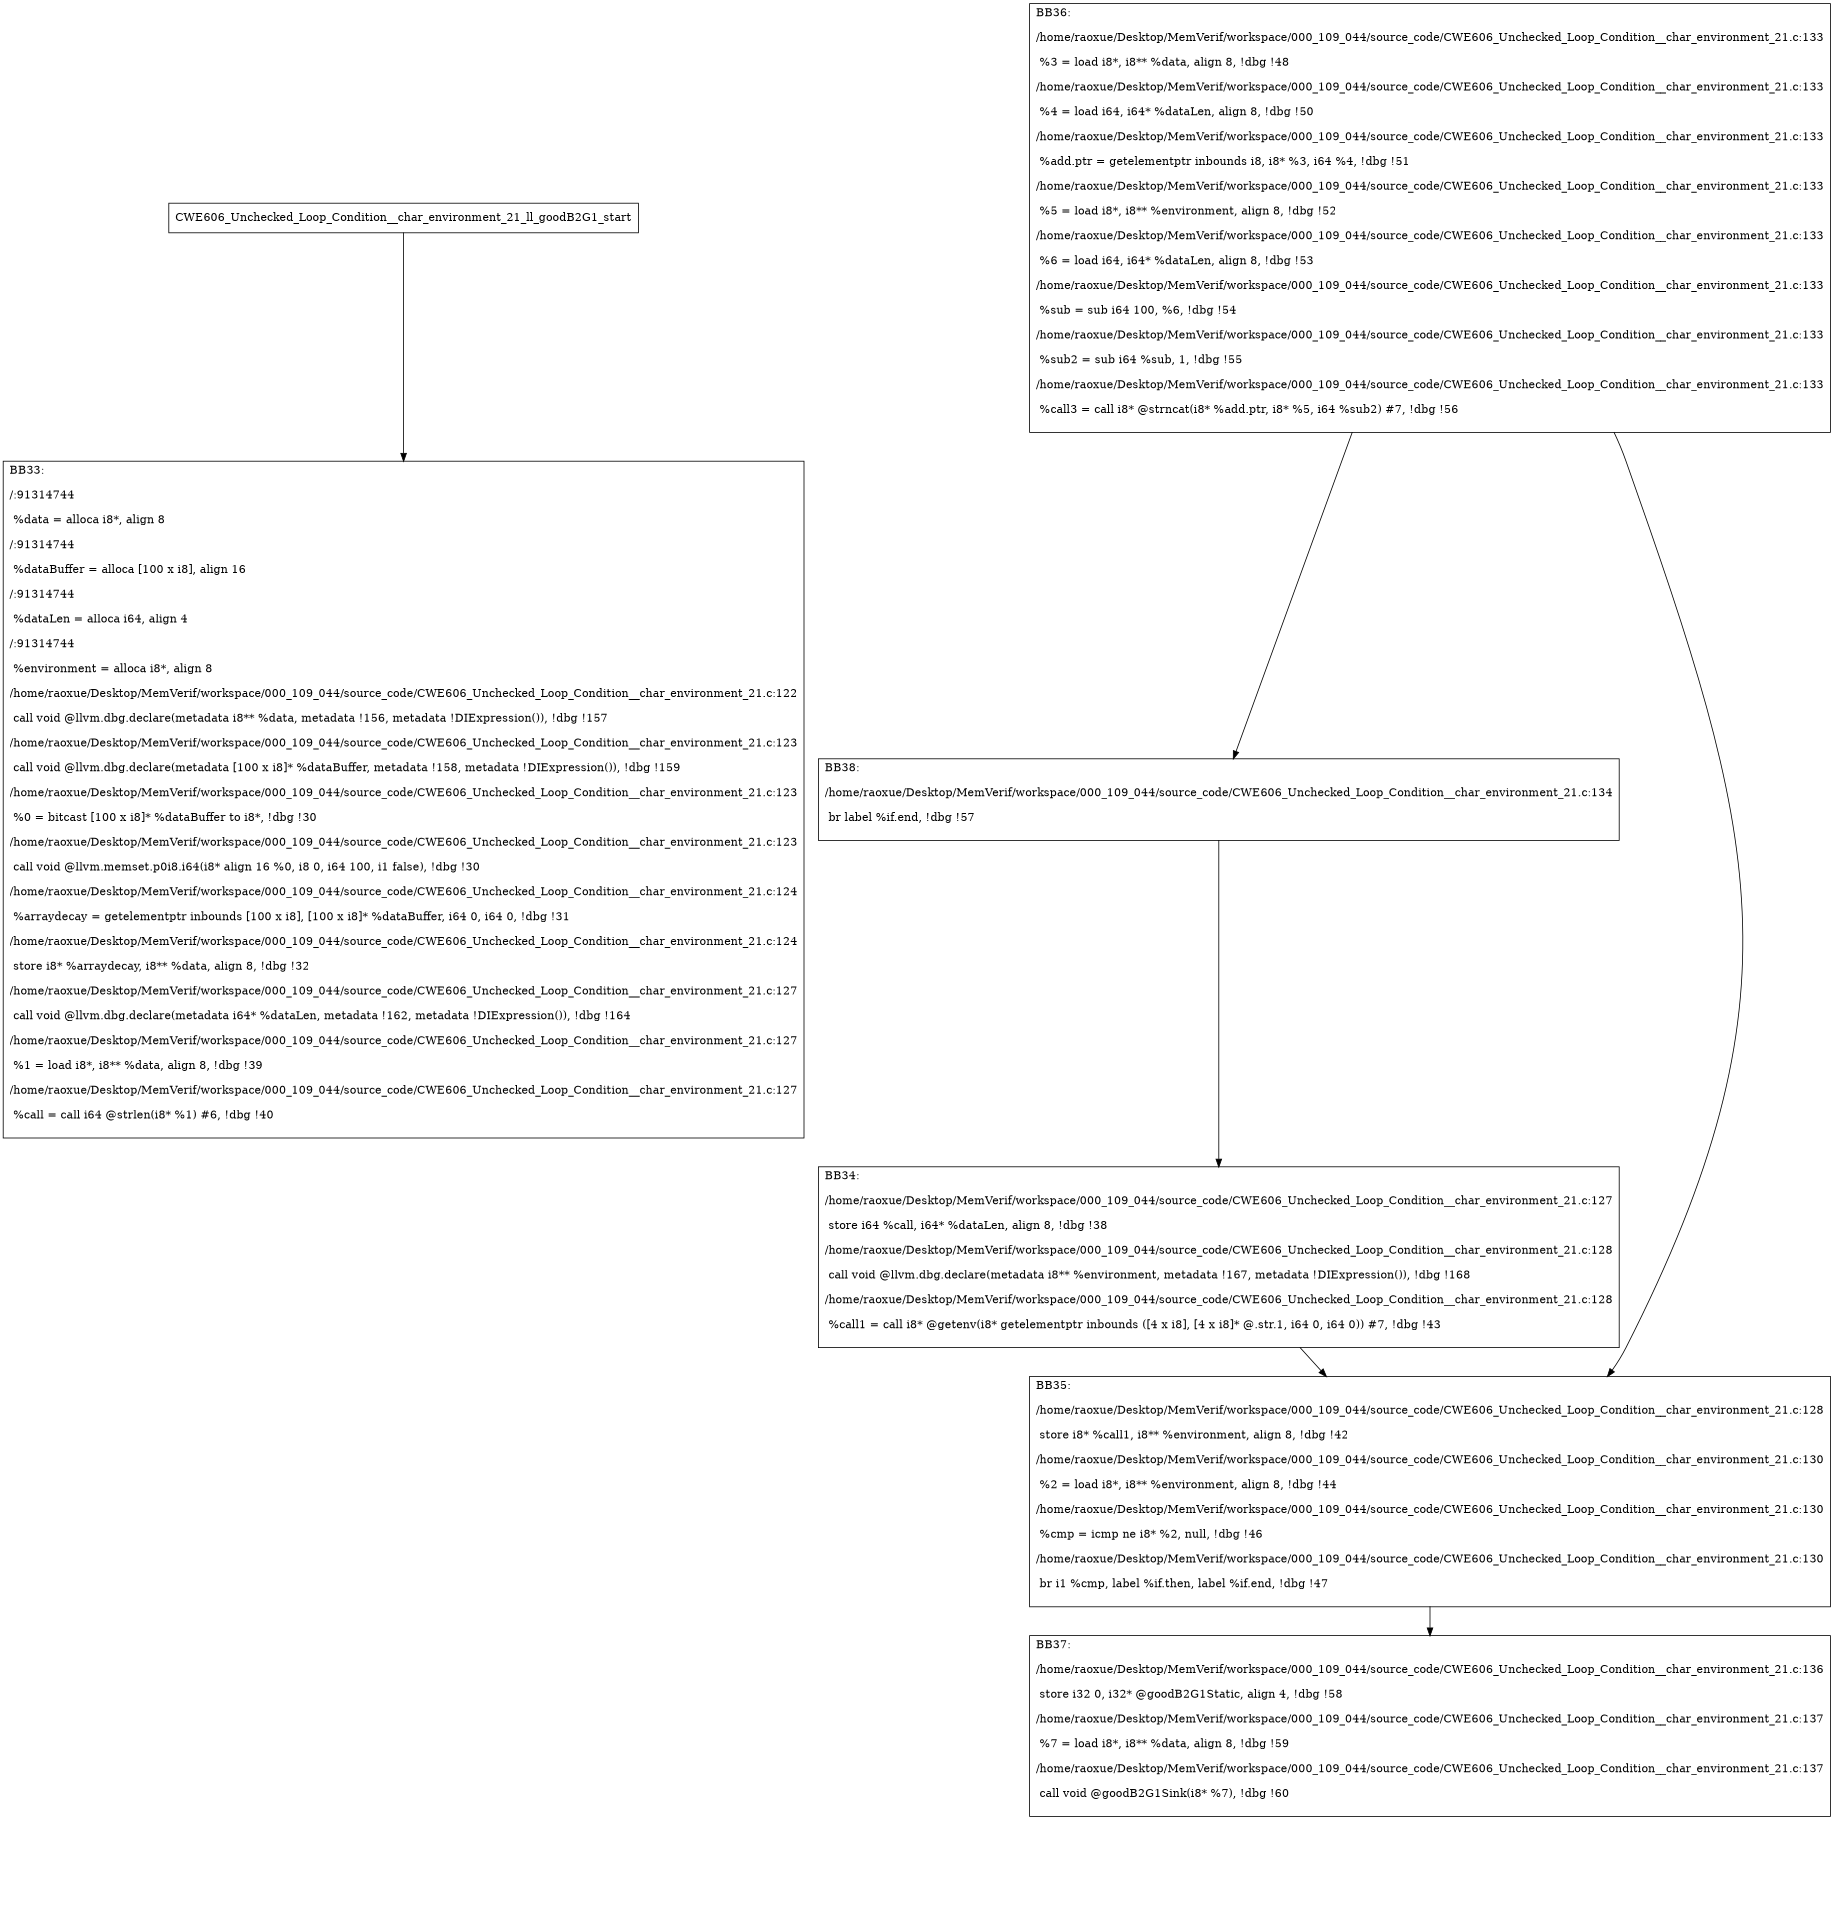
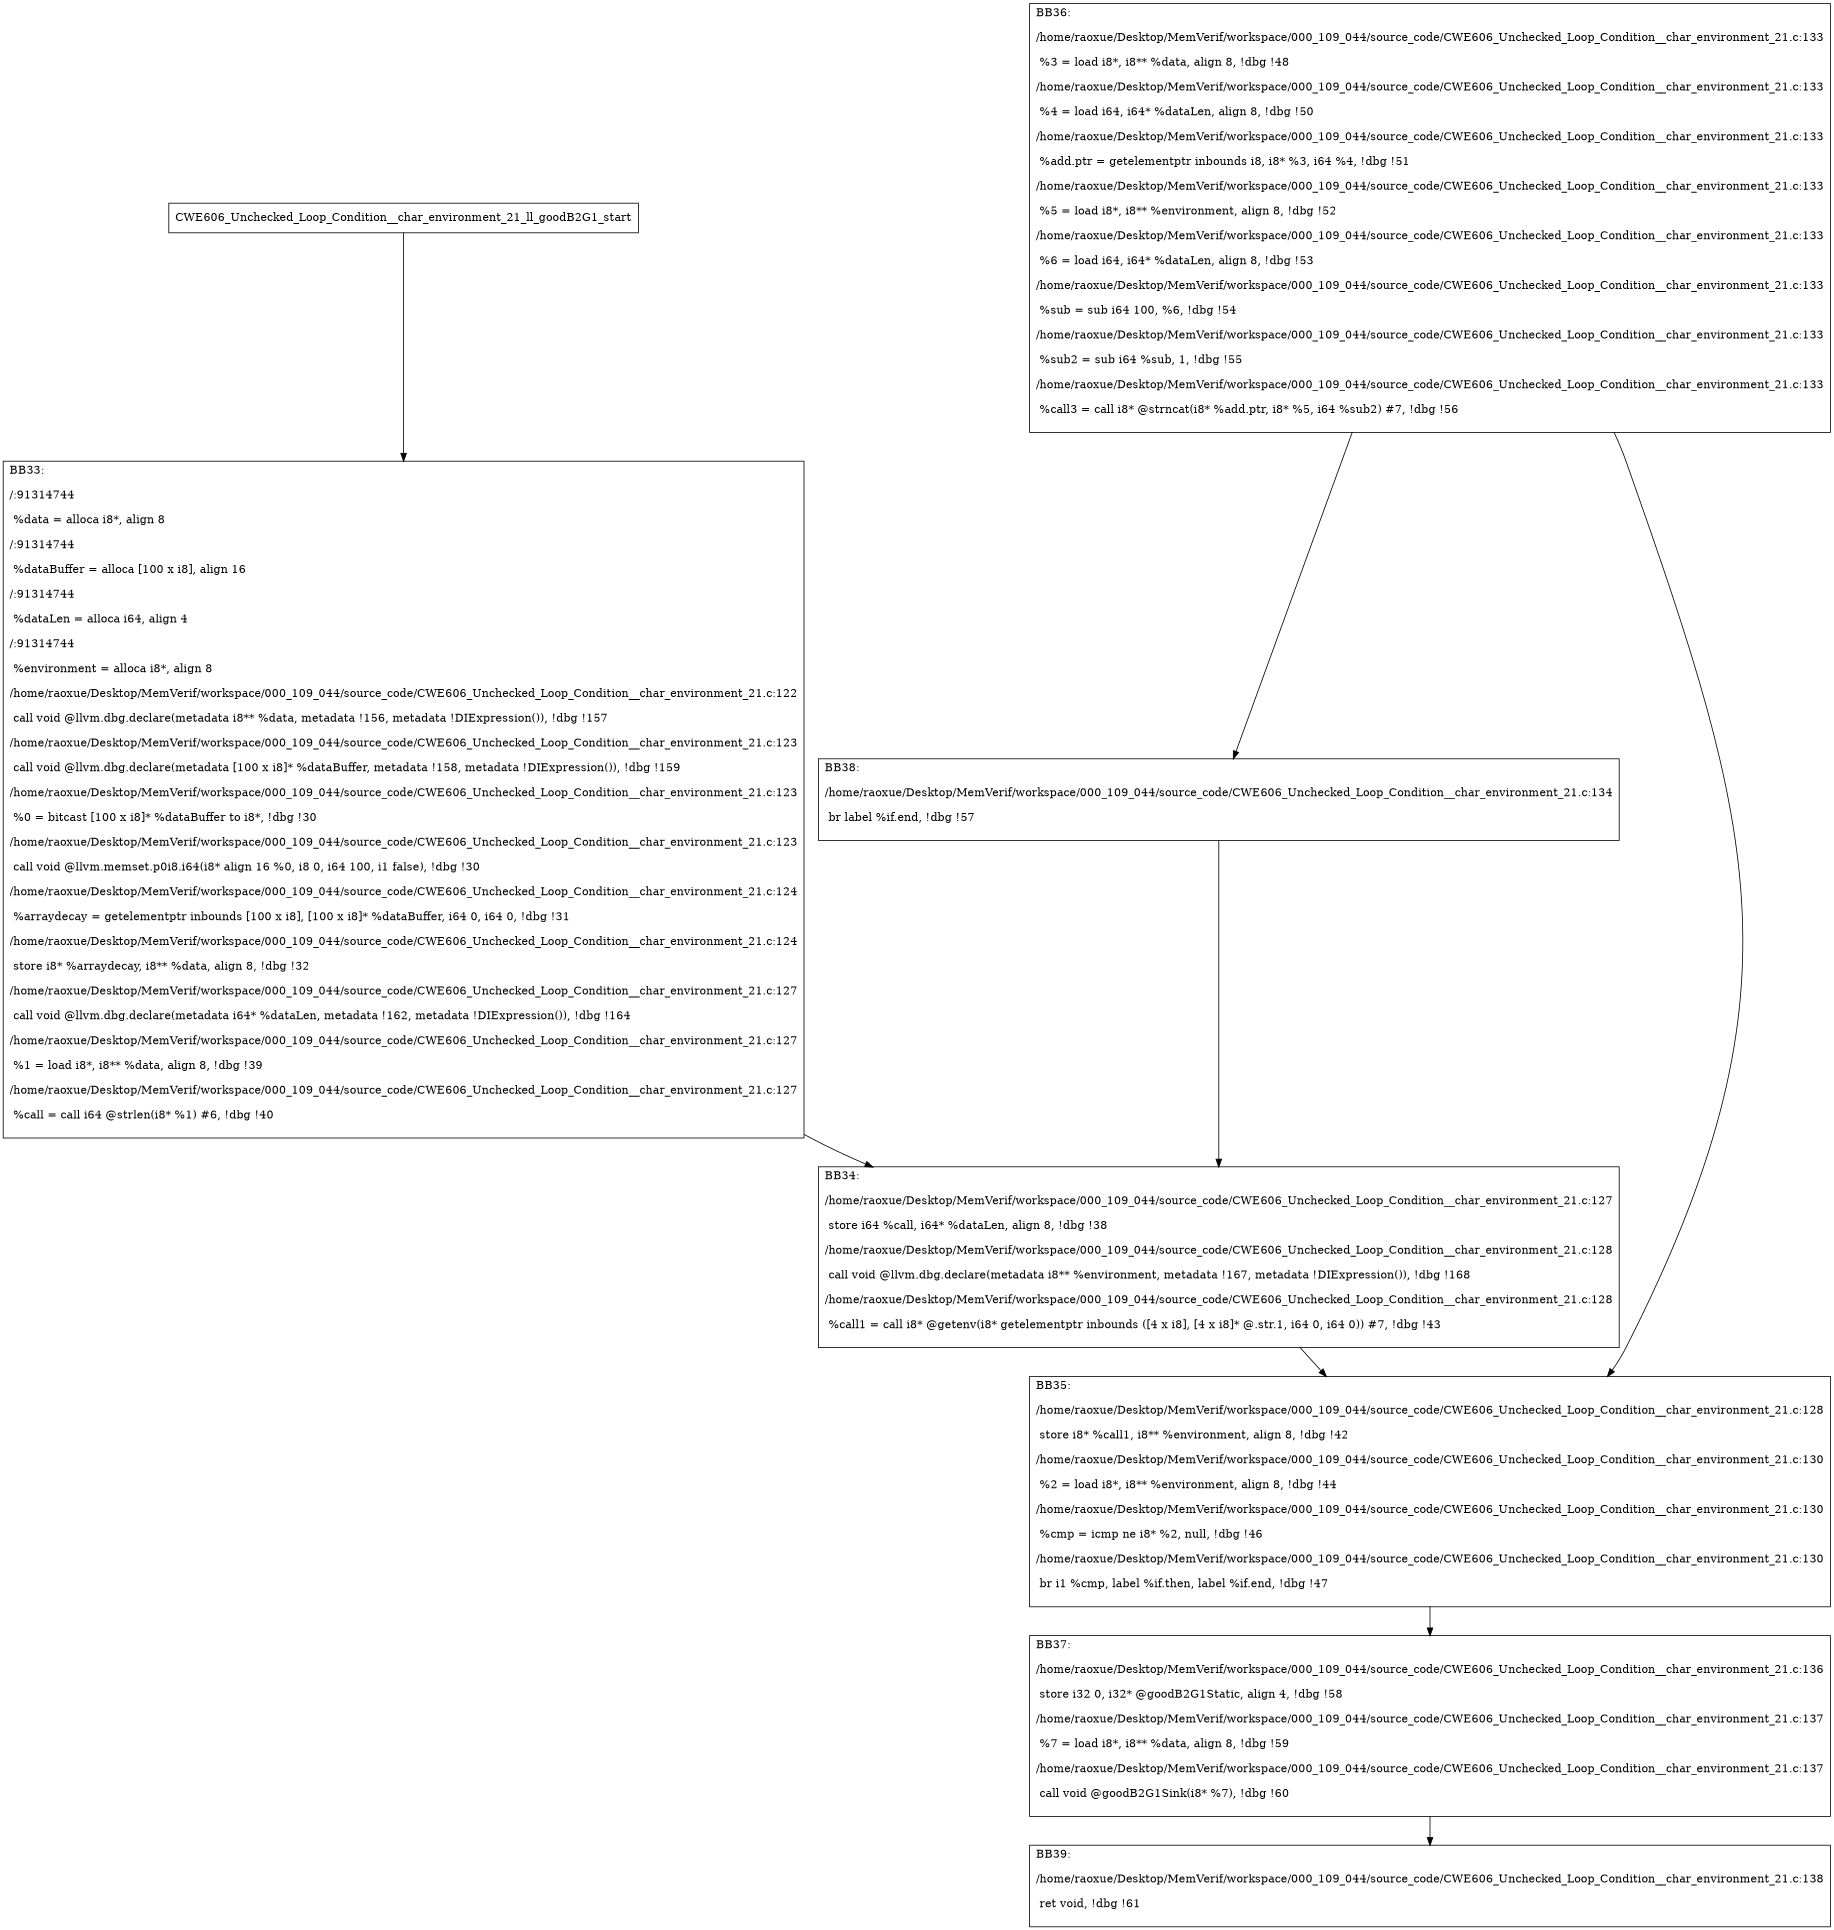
  digraph {
    fontname="DejaVu Serif"
    node [fontname="DejaVu Serif" shape=record]
    edge [fontname="DejaVu Serif"]
    n1 [label="{CWE606_Unchecked_Loop_Condition__char_environment_21_ll_goodB2G1_start}"]
    n2 [label="{BB33:\l\l/:91314744\l\n  %data = alloca i8*, align 8\l\n/:91314744\l\n  %dataBuffer = alloca [100 x i8], align 16\l\n/:91314744\l\n  %dataLen = alloca i64, align 4\l\n/:91314744\l\n  %environment = alloca i8*, align 8\l\n/home/raoxue/Desktop/MemVerif/workspace/000_109_044/source_code/CWE606_Unchecked_Loop_Condition__char_environment_21.c:122\l\n  call void @llvm.dbg.declare(metadata i8** %data, metadata !156, metadata !DIExpression()), !dbg !157\l\n/home/raoxue/Desktop/MemVerif/workspace/000_109_044/source_code/CWE606_Unchecked_Loop_Condition__char_environment_21.c:123\l\n  call void @llvm.dbg.declare(metadata [100 x i8]* %dataBuffer, metadata !158, metadata !DIExpression()), !dbg !159\l\n/home/raoxue/Desktop/MemVerif/workspace/000_109_044/source_code/CWE606_Unchecked_Loop_Condition__char_environment_21.c:123\l\n  %0 = bitcast [100 x i8]* %dataBuffer to i8*, !dbg !30\l\n/home/raoxue/Desktop/MemVerif/workspace/000_109_044/source_code/CWE606_Unchecked_Loop_Condition__char_environment_21.c:123\l\n  call void @llvm.memset.p0i8.i64(i8* align 16 %0, i8 0, i64 100, i1 false), !dbg !30\l\n/home/raoxue/Desktop/MemVerif/workspace/000_109_044/source_code/CWE606_Unchecked_Loop_Condition__char_environment_21.c:124\l\n  %arraydecay = getelementptr inbounds [100 x i8], [100 x i8]* %dataBuffer, i64 0, i64 0, !dbg !31\l\n/home/raoxue/Desktop/MemVerif/workspace/000_109_044/source_code/CWE606_Unchecked_Loop_Condition__char_environment_21.c:124\l\n  store i8* %arraydecay, i8** %data, align 8, !dbg !32\l\n/home/raoxue/Desktop/MemVerif/workspace/000_109_044/source_code/CWE606_Unchecked_Loop_Condition__char_environment_21.c:127\l\n  call void @llvm.dbg.declare(metadata i64* %dataLen, metadata !162, metadata !DIExpression()), !dbg !164\l\n/home/raoxue/Desktop/MemVerif/workspace/000_109_044/source_code/CWE606_Unchecked_Loop_Condition__char_environment_21.c:127\l\n  %1 = load i8*, i8** %data, align 8, !dbg !39\l\n/home/raoxue/Desktop/MemVerif/workspace/000_109_044/source_code/CWE606_Unchecked_Loop_Condition__char_environment_21.c:127\l\n  %call = call i64 @strlen(i8* %1) #6, !dbg !40\l\n}"]
    n3 [label="{BB34:\l\l/home/raoxue/Desktop/MemVerif/workspace/000_109_044/source_code/CWE606_Unchecked_Loop_Condition__char_environment_21.c:127\l\n  store i64 %call, i64* %dataLen, align 8, !dbg !38\l\n/home/raoxue/Desktop/MemVerif/workspace/000_109_044/source_code/CWE606_Unchecked_Loop_Condition__char_environment_21.c:128\l\n  call void @llvm.dbg.declare(metadata i8** %environment, metadata !167, metadata !DIExpression()), !dbg !168\l\n/home/raoxue/Desktop/MemVerif/workspace/000_109_044/source_code/CWE606_Unchecked_Loop_Condition__char_environment_21.c:128\l\n  %call1 = call i8* @getenv(i8* getelementptr inbounds ([4 x i8], [4 x i8]* @.str.1, i64 0, i64 0)) #7, !dbg !43\l\n}"]
    n4 [label="{BB35:\l\l/home/raoxue/Desktop/MemVerif/workspace/000_109_044/source_code/CWE606_Unchecked_Loop_Condition__char_environment_21.c:128\l\n  store i8* %call1, i8** %environment, align 8, !dbg !42\l\n/home/raoxue/Desktop/MemVerif/workspace/000_109_044/source_code/CWE606_Unchecked_Loop_Condition__char_environment_21.c:130\l\n  %2 = load i8*, i8** %environment, align 8, !dbg !44\l\n/home/raoxue/Desktop/MemVerif/workspace/000_109_044/source_code/CWE606_Unchecked_Loop_Condition__char_environment_21.c:130\l\n  %cmp = icmp ne i8* %2, null, !dbg !46\l\n/home/raoxue/Desktop/MemVerif/workspace/000_109_044/source_code/CWE606_Unchecked_Loop_Condition__char_environment_21.c:130\l\n  br i1 %cmp, label %if.then, label %if.end, !dbg !47\l\n}"]
    n5 [label="{BB37:\l\l/home/raoxue/Desktop/MemVerif/workspace/000_109_044/source_code/CWE606_Unchecked_Loop_Condition__char_environment_21.c:136\l\n  store i32 0, i32* @goodB2G1Static, align 4, !dbg !58\l\n/home/raoxue/Desktop/MemVerif/workspace/000_109_044/source_code/CWE606_Unchecked_Loop_Condition__char_environment_21.c:137\l\n  %7 = load i8*, i8** %data, align 8, !dbg !59\l\n/home/raoxue/Desktop/MemVerif/workspace/000_109_044/source_code/CWE606_Unchecked_Loop_Condition__char_environment_21.c:137\l\n  call void @goodB2G1Sink(i8* %7), !dbg !60\l\n}"]
    n6 [label="{BB36:\l\l/home/raoxue/Desktop/MemVerif/workspace/000_109_044/source_code/CWE606_Unchecked_Loop_Condition__char_environment_21.c:133\l\n  %3 = load i8*, i8** %data, align 8, !dbg !48\l\n/home/raoxue/Desktop/MemVerif/workspace/000_109_044/source_code/CWE606_Unchecked_Loop_Condition__char_environment_21.c:133\l\n  %4 = load i64, i64* %dataLen, align 8, !dbg !50\l\n/home/raoxue/Desktop/MemVerif/workspace/000_109_044/source_code/CWE606_Unchecked_Loop_Condition__char_environment_21.c:133\l\n  %add.ptr = getelementptr inbounds i8, i8* %3, i64 %4, !dbg !51\l\n/home/raoxue/Desktop/MemVerif/workspace/000_109_044/source_code/CWE606_Unchecked_Loop_Condition__char_environment_21.c:133\l\n  %5 = load i8*, i8** %environment, align 8, !dbg !52\l\n/home/raoxue/Desktop/MemVerif/workspace/000_109_044/source_code/CWE606_Unchecked_Loop_Condition__char_environment_21.c:133\l\n  %6 = load i64, i64* %dataLen, align 8, !dbg !53\l\n/home/raoxue/Desktop/MemVerif/workspace/000_109_044/source_code/CWE606_Unchecked_Loop_Condition__char_environment_21.c:133\l\n  %sub = sub i64 100, %6, !dbg !54\l\n/home/raoxue/Desktop/MemVerif/workspace/000_109_044/source_code/CWE606_Unchecked_Loop_Condition__char_environment_21.c:133\l\n  %sub2 = sub i64 %sub, 1, !dbg !55\l\n/home/raoxue/Desktop/MemVerif/workspace/000_109_044/source_code/CWE606_Unchecked_Loop_Condition__char_environment_21.c:133\l\n  %call3 = call i8* @strncat(i8* %add.ptr, i8* %5, i64 %sub2) #7, !dbg !56\l\n}"]
    n7 [label="{BB38:\l\l/home/raoxue/Desktop/MemVerif/workspace/000_109_044/source_code/CWE606_Unchecked_Loop_Condition__char_environment_21.c:134\l\n  br label %if.end, !dbg !57\l\n}"]
+   n8 [label="{BB39:\l\l/home/raoxue/Desktop/MemVerif/workspace/000_109_044/source_code/CWE606_Unchecked_Loop_Condition__char_environment_21.c:138\l\n  ret void, !dbg !61\l\n}"]
    n1 -> n2
+   n2 -> n3
    n3 -> n4
    n4 -> n5
+   n5 -> n8
    n6 -> n4
    n6 -> n7
    n7 -> n3
  }
